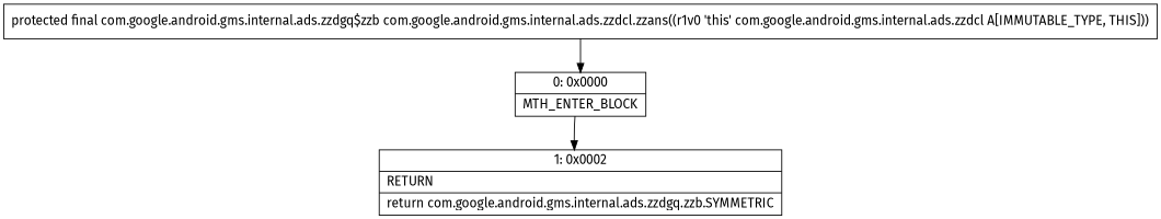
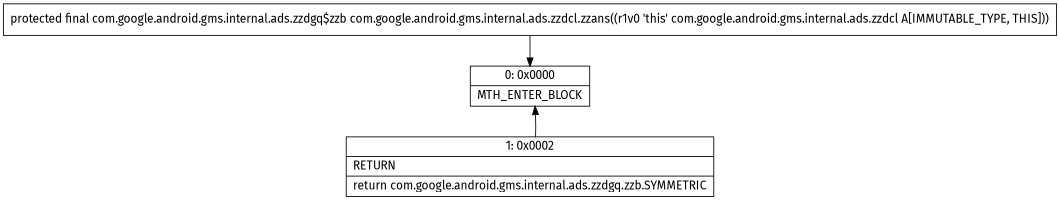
  digraph {
    fontname="Fira Sans"
    node [shape=record fontname="Fira Sans"]
    edge [fontname="Fira Sans"]
    n1 [label="{0\:\ 0x0000|MTH_ENTER_BLOCK\l}"]
    n2 [label="{1\:\ 0x0002|RETURN\l|return com.google.android.gms.internal.ads.zzdgq.zzb.SYMMETRIC\l}"]
    n3 [label="{protected final com.google.android.gms.internal.ads.zzdgq$zzb com.google.android.gms.internal.ads.zzdcl.zzans((r1v0 'this' com.google.android.gms.internal.ads.zzdcl A[IMMUTABLE_TYPE, THIS])) }"]
-   n1 -> n2
+   n2 -> n1
    n3 -> n1
  }
